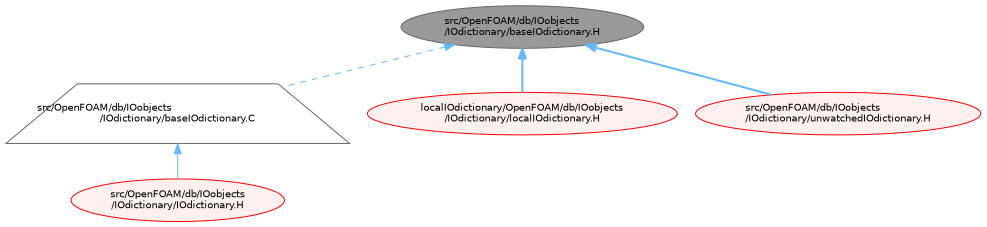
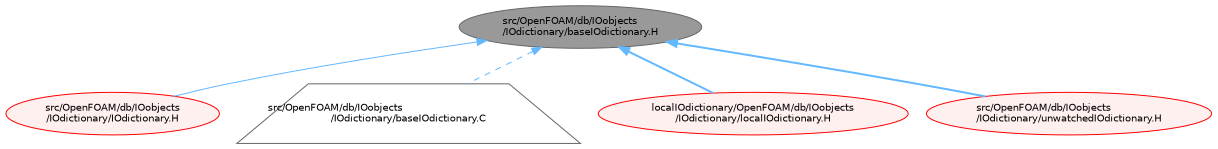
  digraph {
    node [color=red fillcolor="#FFF0F0" fontname=Helvetica fontsize=10 shape=ellipse style=filled]
    edge [color=steelblue1 dir=back fontname=Helvetica fontsize=10 labelfontname=Helvetica labelfontsize=10 style=bold]
    n1 [color=gray40 fillcolor=grey60 fontcolor=black height=0.2 label="src/OpenFOAM/db/IOobjects\l/IOdictionary/baseIOdictionary.H" width=0.4]
    n2 [height=0.2 label="src/OpenFOAM/db/IOobjects\l/IOdictionary/IOdictionary.H" width=0.4]
    n3 [color=grey40 fillcolor=white height=0.2 label="src/OpenFOAM/db/IOobjects\l/IOdictionary/baseIOdictionary.C" shape=trapezium width=0.4]
    n4 [height=0.2 label="localIOdictionary/OpenFOAM/db/IOobjects\l/IOdictionary/localIOdictionary.H" width=0.4]
    n5 [height=0.2 label="src/OpenFOAM/db/IOobjects\l/IOdictionary/unwatchedIOdictionary.H" width=0.4]
-   n3 -> n2 [style=solid]
+   n1 -> n2 [style=solid]
    n1 -> n3 [style=dashed]
    n1 -> n4
    n1 -> n5
  }
